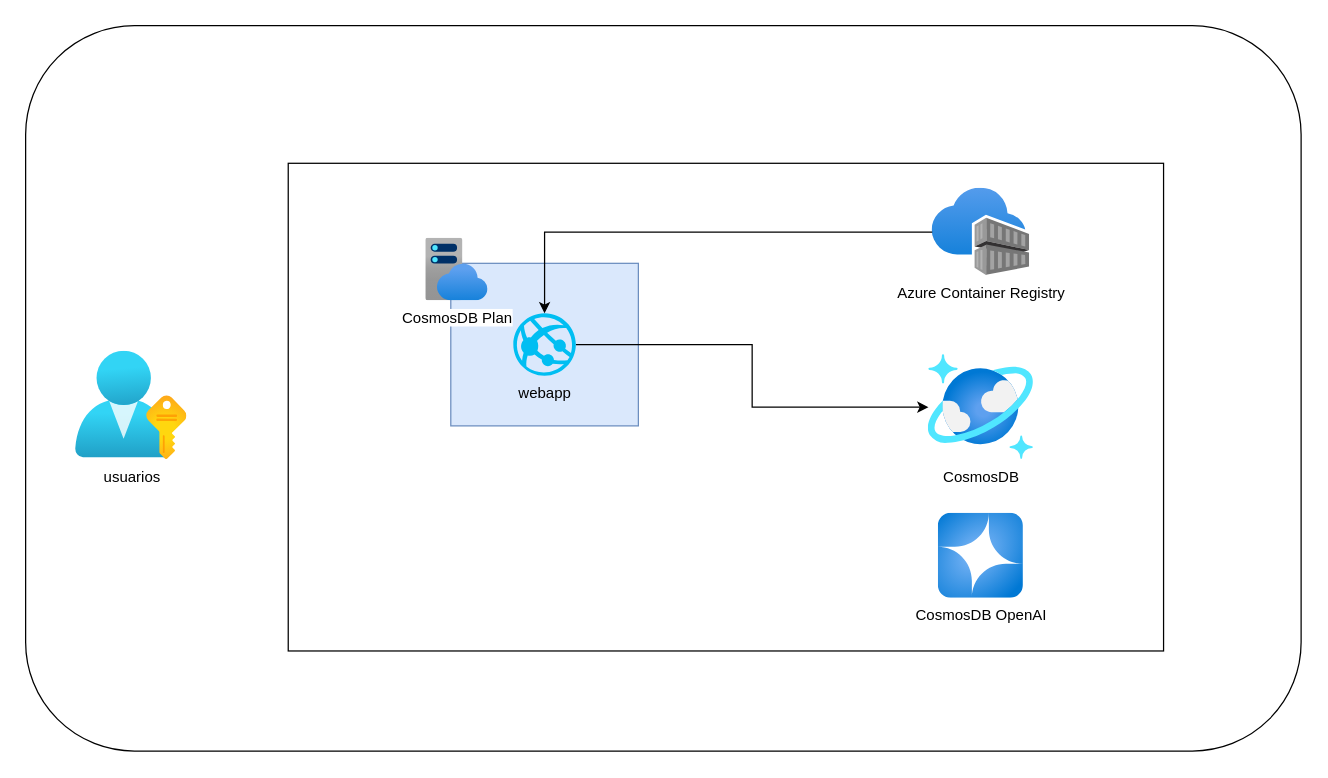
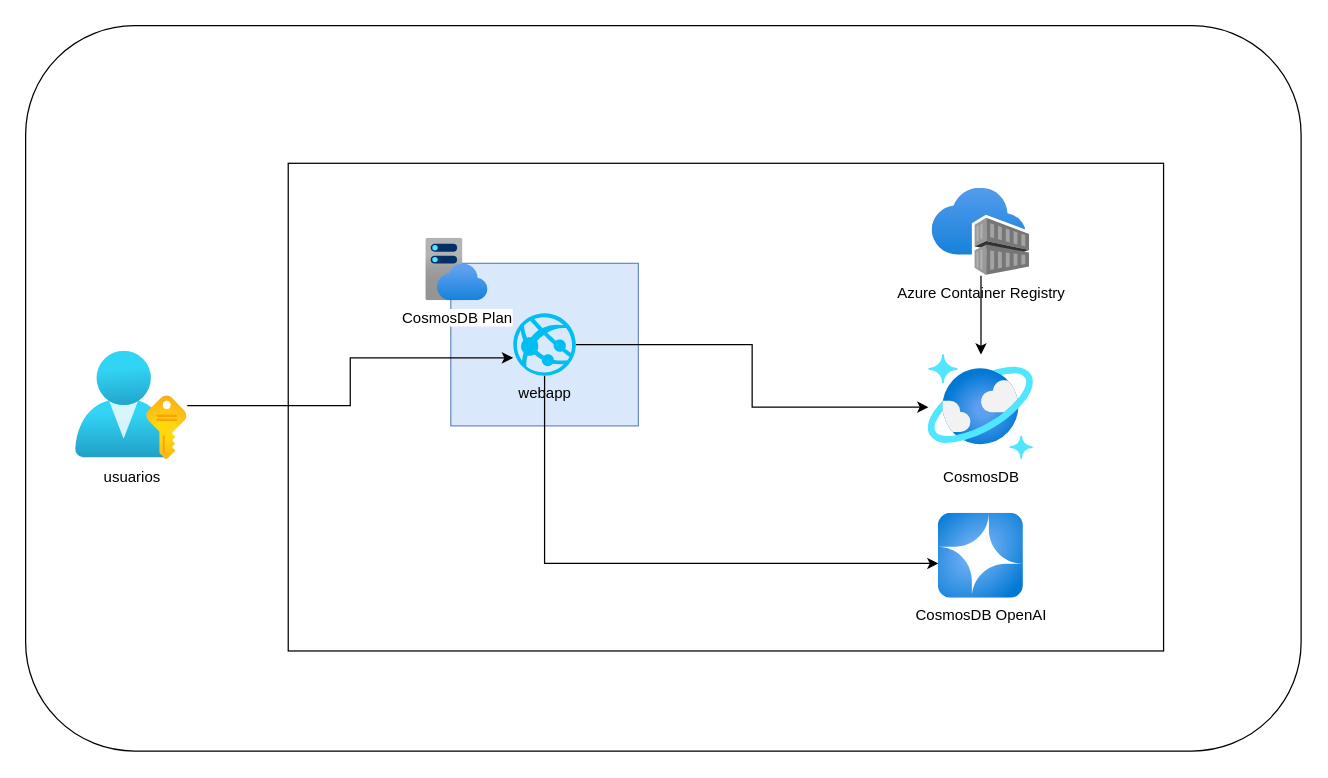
  <mxCell id="0" />
  <mxCell id="1" parent="0" />
  <mxCell id="2" value="" style="rounded=1;whiteSpace=wrap;html=1;" vertex="1" parent="1"><mxGeometry x="20" y="20" width="1020" height="580" as="geometry" /></mxCell>
  <mxCell id="3" value="" style="rounded=0;whiteSpace=wrap;html=1;" vertex="1" parent="1"><mxGeometry x="230" y="130" width="700" height="390" as="geometry" /></mxCell>
  <mxCell id="4" value="" style="rounded=0;whiteSpace=wrap;html=1;shadow=0;fillColor=#dae8fc;strokeColor=#6c8ebf;" vertex="1" parent="1"><mxGeometry x="360" y="210" width="150" height="130" as="geometry" /></mxCell>
  <mxCell id="5" value="Azure Container Registry" style="image;aspect=fixed;html=1;points=[];align=center;fontSize=12;image=img/lib/azure2/containers/Container_Registries.svg;" vertex="1" parent="1"><mxGeometry x="745" y="150" width="78" height="69.97" as="geometry" /></mxCell>
  <mxCell id="6" style="edgeStyle=orthogonalEdgeStyle;rounded=0;orthogonalLoop=1;jettySize=auto;html=1;exitX=1;exitY=0.5;exitDx=0;exitDy=0;exitPerimeter=0;" edge="1" parent="1" source="8" target="10"><mxGeometry relative="1" as="geometry" /></mxCell>
+ <mxCell id="7" style="edgeStyle=orthogonalEdgeStyle;rounded=0;orthogonalLoop=1;jettySize=auto;html=1;exitX=0.5;exitY=1;exitDx=0;exitDy=0;exitPerimeter=0;" edge="1" parent="1" source="8" target="11"><mxGeometry relative="1" as="geometry"><Array as="points"><mxPoint x="435" y="450" /></Array></mxGeometry></mxCell>
  <mxCell id="8" value="webapp" style="verticalLabelPosition=bottom;html=1;verticalAlign=top;align=center;strokeColor=none;fillColor=#00BEF2;shape=mxgraph.azure.azure_website;pointerEvents=1;" vertex="1" parent="1"><mxGeometry x="410" y="250" width="50" height="50" as="geometry" /></mxCell>
  <mxCell id="9" value="CosmosDB Plan" style="image;aspect=fixed;html=1;points=[];align=center;fontSize=12;image=img/lib/azure2/app_services/App_Service_Plans.svg;" vertex="1" parent="1"><mxGeometry x="340" y="190" width="50" height="50" as="geometry" /></mxCell>
  <mxCell id="10" value="CosmosDB" style="image;aspect=fixed;html=1;points=[];align=center;fontSize=12;image=img/lib/azure2/databases/Azure_Cosmos_DB.svg;" vertex="1" parent="1"><mxGeometry x="742" y="283" width="84" height="84" as="geometry" /></mxCell>
  <mxCell id="11" value="CosmosDB OpenAI&lt;div&gt;&lt;br&gt;&lt;/div&gt;" style="image;aspect=fixed;html=1;points=[];align=center;fontSize=12;image=img/lib/azure2/ai_machine_learning/Azure_OpenAI.svg;" vertex="1" parent="1"><mxGeometry x="750" y="410" width="68" height="68" as="geometry" /></mxCell>
- <mxCell id="12" style="edgeStyle=orthogonalEdgeStyle;rounded=0;orthogonalLoop=1;jettySize=auto;html=1;entryX=0.5;entryY=0;entryDx=0;entryDy=0;entryPerimeter=0;" edge="1" parent="1" source="5" target="8"><mxGeometry relative="1" as="geometry" /></mxCell>
+ <mxCell id="12" style="edgeStyle=orthogonalEdgeStyle;rounded=0;orthogonalLoop=1;jettySize=auto;html=1;" edge="1" parent="1" source="5" target="10"><mxGeometry relative="1" as="geometry" /></mxCell>
  <mxCell id="13" value="usuarios" style="image;aspect=fixed;html=1;points=[];align=center;fontSize=12;image=img/lib/azure2/azure_stack/User_Subscriptions.svg;" vertex="1" parent="1"><mxGeometry x="60" y="280.41" width="89.21" height="86.59" as="geometry" /></mxCell>
+ <mxCell id="14" style="edgeStyle=orthogonalEdgeStyle;rounded=0;orthogonalLoop=1;jettySize=auto;html=1;entryX=-0.004;entryY=0.712;entryDx=0;entryDy=0;entryPerimeter=0;" edge="1" parent="1" source="13" target="8"><mxGeometry relative="1" as="geometry" /></mxCell>
  <mxCell id="15" value="" style="shape=image;verticalLabelPosition=bottom;labelBackgroundColor=default;verticalAlign=top;aspect=fixed;imageAspect=0;image=https://upload.wikimedia.org/wikipedia/commons/thumb/f/fa/Microsoft_Azure.svg/1024px-Microsoft_Azure.svg.png;" vertex="1" parent="1"><mxGeometry x="846" y="86" width="84" height="84" as="geometry" /></mxCell>
